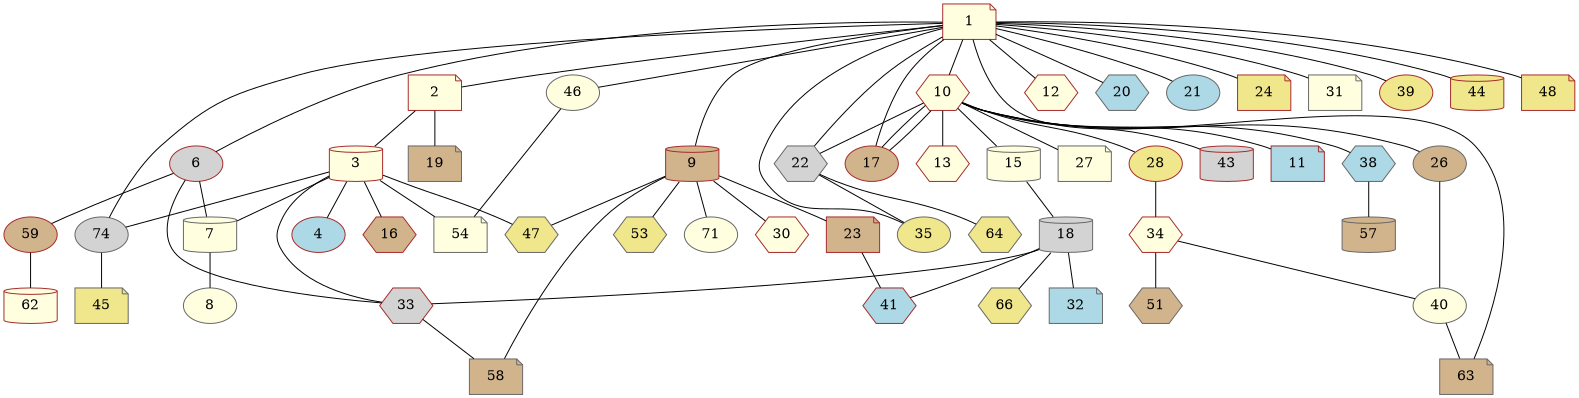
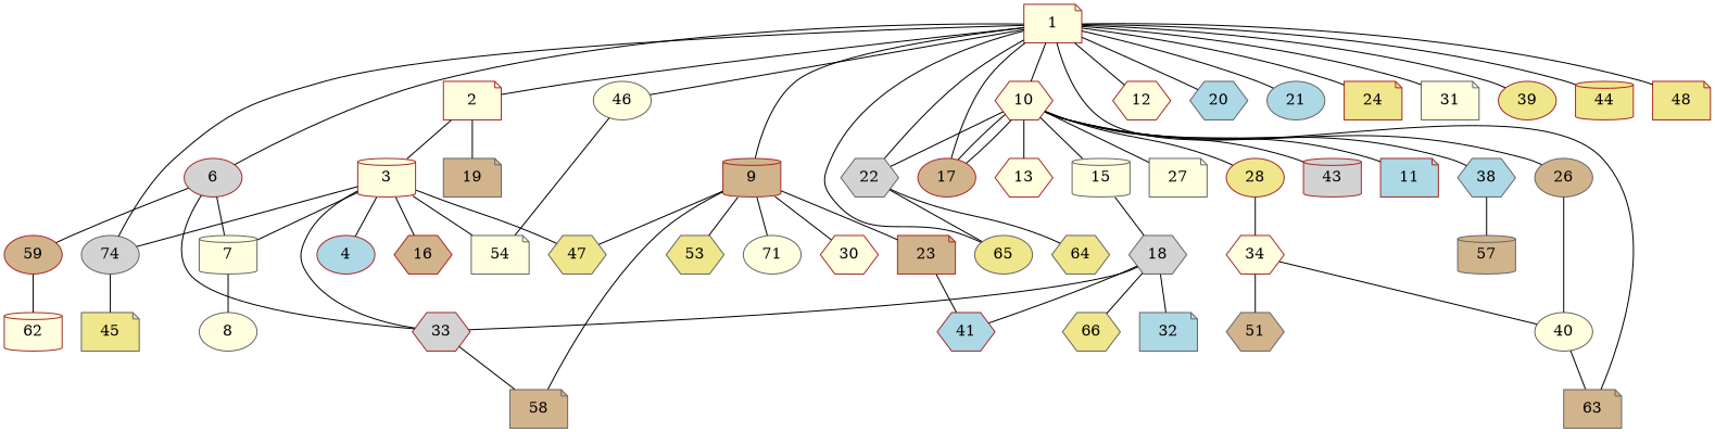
  graph {
    node [color=gray40 fillcolor=lightyellow shape=hexagon style=filled]
    1 [color=brown shape=note super="+5"]
    2 [color=brown shape=note]
    6 [color=brown fillcolor=lightgrey shape=ellipse super="+65"]
    9 [color=brown fillcolor=tan shape=cylinder super="+25"]
    10 [color=brown super="+61"]
    12 [color=brown]
    n7 [fillcolor=lightgrey label=74 shape=ellipse super="+42"]
    17 [color=brown fillcolor=tan shape=ellipse]
    20 [fillcolor=lightblue]
    21 [fillcolor=lightblue shape=ellipse]
    22 [fillcolor=lightgrey super="+56"]
    24 [color=brown fillcolor=khaki shape=note]
    31 [shape=note]
-   35 [fillcolor=khaki shape=ellipse super="+50"]
+   35 [fillcolor=khaki shape=ellipse super="+50" label=65]
    39 [color=brown fillcolor=khaki shape=ellipse]
    44 [color=brown fillcolor=khaki shape=cylinder super="+67"]
    46 [shape=ellipse super="+55"]
    48 [color=brown fillcolor=khaki shape=note]
    63 [fillcolor=tan shape=note]
    3 [color=brown shape=cylinder super="+60"]
    19 [fillcolor=tan shape=note]
    7 [shape=cylinder super="+37"]
    33 [color=brown fillcolor=lightgrey super="+68"]
    59 [color=brown fillcolor=tan shape=ellipse]
    47 [fillcolor=khaki]
    23 [color=brown fillcolor=tan shape=note super="+29"]
    30 [color=brown]
    53 [fillcolor=khaki]
    58 [fillcolor=tan shape=note]
    71 [shape=ellipse]
    11 [color=brown fillcolor=lightblue shape=note]
    13 [color=brown]
    15 [shape=cylinder]
    26 [fillcolor=tan shape=ellipse]
    27 [shape=note]
    28 [color=brown fillcolor=khaki shape=ellipse]
    38 [fillcolor=lightblue super="+52"]
    43 [color=brown fillcolor=lightgrey shape=cylinder]
    45 [fillcolor=khaki shape=note]
    64 [fillcolor=khaki]
    54 [shape=note]
    4 [color=brown fillcolor=lightblue shape=ellipse]
    16 [color=brown fillcolor=tan]
    8 [shape=ellipse]
    62 [color=brown shape=cylinder]
    41 [color=brown fillcolor=lightblue super="+69"]
-   18 [fillcolor=lightgrey shape=cylinder super="+36"]
+   18 [fillcolor=lightgrey super="+36"]
    40 [shape=ellipse super="+70"]
    34 [color=brown super="+49"]
    57 [fillcolor=tan shape=cylinder]
    32 [fillcolor=lightblue shape=note]
    66 [fillcolor=khaki]
    51 [fillcolor=tan]
    1 -- 2
    1 -- 6
    1 -- 9
    1 -- 10
    1 -- 12
    1 -- n7
    1 -- 17
    1 -- 20
    1 -- 21
    1 -- 22
    1 -- 24
    1 -- 31
    1 -- 35
    1 -- 39
    1 -- 44
    1 -- 46
    1 -- 48
    1 -- 63
    2 -- 3
    2 -- 19
    6 -- 7
    6 -- 33
    6 -- 59
    9 -- 47
    9 -- 23
    9 -- 30
    9 -- 53
    9 -- 58
    9 -- 71
    10 -- 17
    10 -- 17
    10 -- 22
    10 -- 11
    10 -- 13
    10 -- 15
    10 -- 26
    10 -- 27
    10 -- 28
    10 -- 38
    10 -- 43
    n7 -- 45
    22 -- 35
    22 -- 64
    46 -- 54
    3 -- n7
    3 -- 7
    3 -- 33
    3 -- 47
    3 -- 54
    3 -- 4
    3 -- 16
    7 -- 8
    33 -- 58
    59 -- 62
    23 -- 41
    15 -- 18
    26 -- 40
    28 -- 34 [weight=2]
    38 -- 57
    18 -- 33
    18 -- 41
    18 -- 32
    18 -- 66
    40 -- 63
    34 -- 40
    34 -- 51
  }
